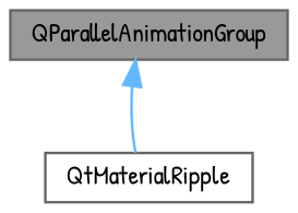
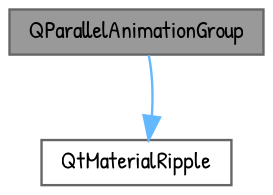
  digraph {
    fontname="Patrick Hand"
    node [color=gray40 fontname="Patrick Hand" fontsize=10 shape=box style=filled]
    n1 [fillcolor=grey60 fontcolor=black height=0.2 label=QParallelAnimationGroup width=0.4]
    n2 [fillcolor=white height=0.2 label=QtMaterialRipple width=0.4]
-   n1 -> n2 [color=steelblue1 dir=back fontname="Patrick Hand" fontsize=10 labelfontname=Helvetica labelfontsize=10 style=solid]
+   n2 -> n1 [color=steelblue1 dir=back fontname="Patrick Hand" fontsize=10 labelfontname=Helvetica labelfontsize=10 style=solid]
  }
